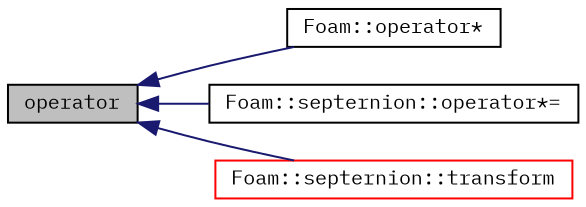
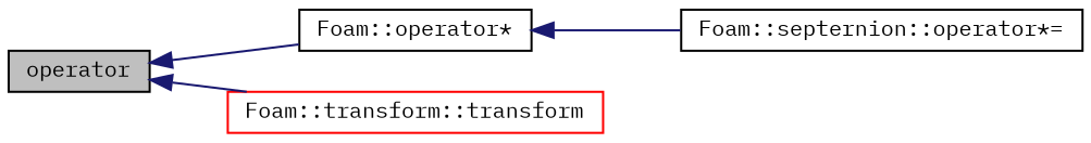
  digraph {
    fontname="IBM Plex Mono"
    rankdir=LR
    node [color=black fontname="IBM Plex Mono" fontsize=10 shape=record]
    edge [color=midnightblue dir=back fontname="IBM Plex Mono" fontsize=10 labelfontname=Helvetica labelfontsize=10 style=solid]
    n1 [fillcolor=grey75 fontcolor=black height=0.2 label=operator style=filled width=0.4]
    n2 [height=0.2 label="Foam::operator*" width=0.4]
    n3 [height=0.2 label="Foam::septernion::operator*=" width=0.4]
-   n4 [color=red height=0.2 label="Foam::septernion::transform" width=0.4]
+   n4 [color=red height=0.2 label="Foam::transform::transform" width=0.4]
    n1 -> n2
-   n1 -> n3
+   n2 -> n3
    n1 -> n4
  }
